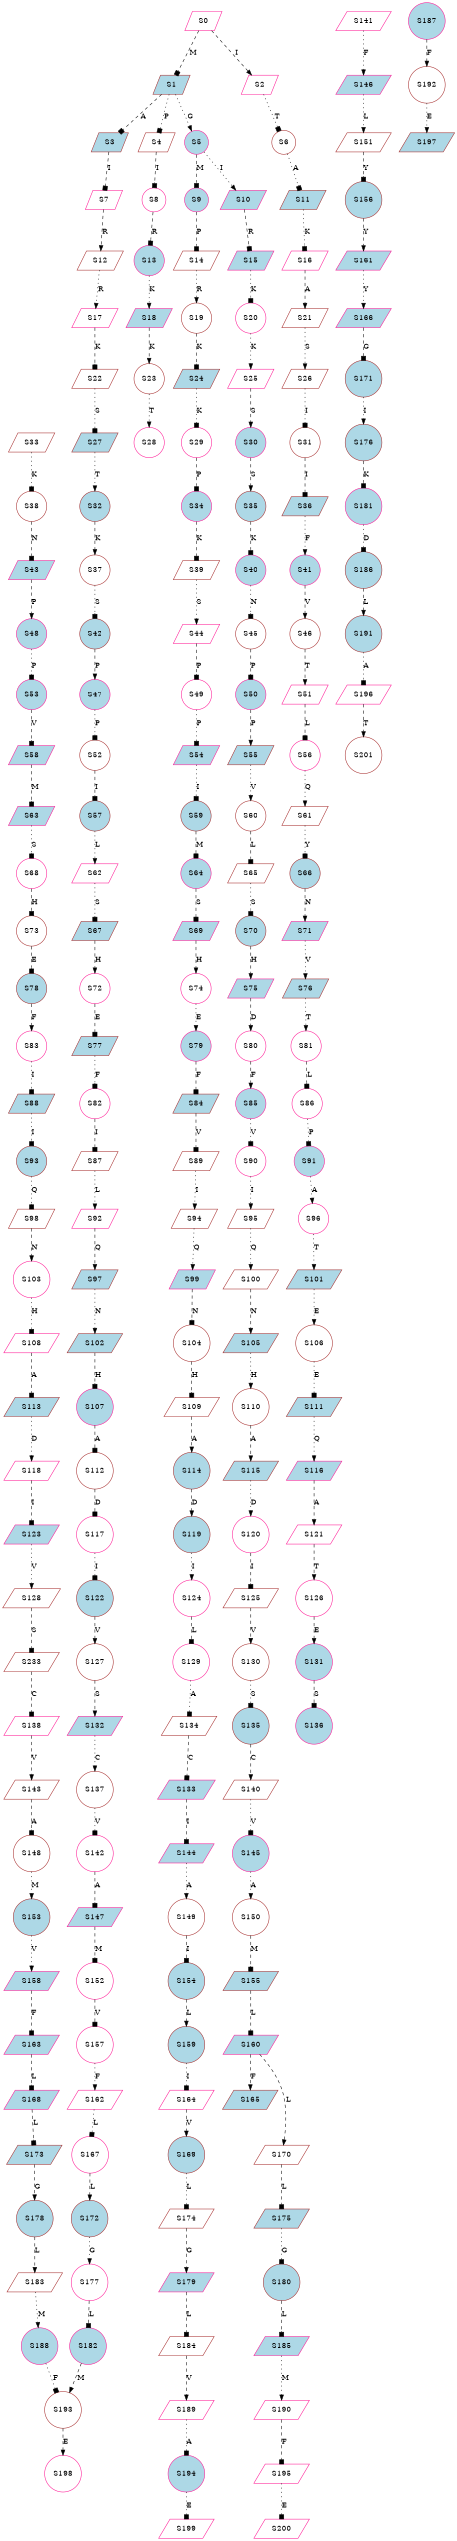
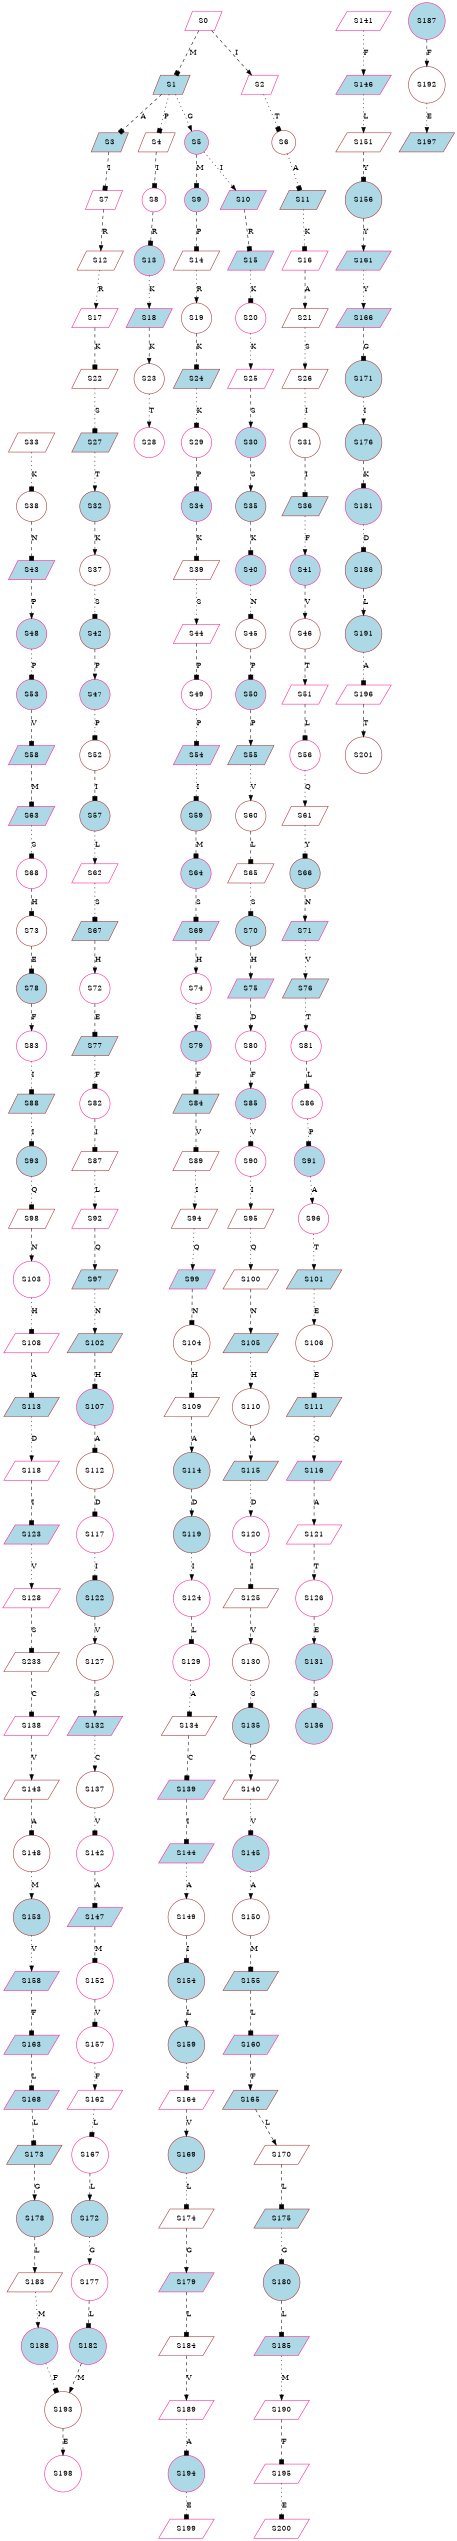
  strict digraph {
    node [color=brown fillcolor=white shape=parallelogram style=filled]
    edge [arrowhead=box style=dashed]
    S1 [fillcolor=lightblue]
    S0 [color=deeppink]
    S2 [color=deeppink]
    S3 [fillcolor=lightblue]
    S4
    S5 [color=deeppink fillcolor=lightblue shape=circle]
    S6 [shape=circle]
    S7 [color=deeppink]
    S8 [color=deeppink shape=circle]
    S9 [color=deeppink fillcolor=lightblue shape=circle]
    S10 [color=deeppink fillcolor=lightblue]
    S11 [fillcolor=lightblue]
    S12
    S13 [color=deeppink fillcolor=lightblue shape=circle]
    S14
    S15 [color=deeppink fillcolor=lightblue]
    S16 [color=deeppink]
    S17 [color=deeppink]
    S18 [color=deeppink fillcolor=lightblue]
    S19 [shape=circle]
    S20 [color=deeppink shape=circle]
    S21
    S22
    S23 [shape=circle]
    S24 [fillcolor=lightblue]
    S25 [color=deeppink]
    S26
    S27 [fillcolor=lightblue]
    S28 [color=deeppink shape=circle]
    S29 [color=deeppink shape=circle]
    S30 [color=deeppink fillcolor=lightblue shape=circle]
    S31 [shape=circle]
    S32 [fillcolor=lightblue shape=circle]
    S34 [color=deeppink fillcolor=lightblue shape=circle]
    S35 [fillcolor=lightblue shape=circle]
    S36 [fillcolor=lightblue]
    S37 [shape=circle]
    S33
    S38 [shape=circle]
    S39
    S40 [color=deeppink fillcolor=lightblue shape=circle]
    S41 [color=deeppink fillcolor=lightblue shape=circle]
    S42 [fillcolor=lightblue shape=circle]
    S43 [color=deeppink fillcolor=lightblue]
    S44 [color=deeppink]
    S45 [shape=circle]
    S46 [shape=circle]
    S47 [color=deeppink fillcolor=lightblue shape=circle]
    S48 [color=deeppink fillcolor=lightblue shape=circle]
    S49 [color=deeppink shape=circle]
    S50 [color=deeppink fillcolor=lightblue shape=circle]
    S51 [color=deeppink]
    S52 [shape=circle]
    S53 [color=deeppink fillcolor=lightblue shape=circle]
    S54 [color=deeppink fillcolor=lightblue]
    S55 [fillcolor=lightblue]
    S56 [color=deeppink shape=circle]
    S57 [fillcolor=lightblue shape=circle]
    S58 [color=deeppink fillcolor=lightblue]
    S59 [fillcolor=lightblue shape=circle]
    S60 [shape=circle]
    S61
    S62 [color=deeppink]
    S63 [color=deeppink fillcolor=lightblue]
    S64 [color=deeppink fillcolor=lightblue shape=circle]
    S65
    S66 [fillcolor=lightblue shape=circle]
    S67 [fillcolor=lightblue]
    S68 [color=deeppink shape=circle]
    S69 [color=deeppink fillcolor=lightblue]
    S70 [fillcolor=lightblue shape=circle]
    S71 [color=deeppink fillcolor=lightblue]
    S72 [color=deeppink shape=circle]
    S73 [shape=circle]
    S74 [color=deeppink shape=circle]
    S75 [color=deeppink fillcolor=lightblue]
    S76 [fillcolor=lightblue]
    S77 [fillcolor=lightblue]
    S78 [fillcolor=lightblue shape=circle]
    S79 [color=deeppink fillcolor=lightblue shape=circle]
    S80 [color=deeppink shape=circle]
    S81 [color=deeppink shape=circle]
    S82 [color=deeppink shape=circle]
    S83 [color=deeppink shape=circle]
    S84 [fillcolor=lightblue]
    S85 [color=deeppink fillcolor=lightblue shape=circle]
    S86 [color=deeppink shape=circle]
    S87
    S88 [fillcolor=lightblue]
    S89
    S90 [color=deeppink shape=circle]
    S91 [color=deeppink fillcolor=lightblue shape=circle]
    S92 [color=deeppink]
    S93 [fillcolor=lightblue shape=circle]
    S94
    S95
    S96 [color=deeppink shape=circle]
    S97 [fillcolor=lightblue]
    S98
    S99 [color=deeppink fillcolor=lightblue]
    S100
    S101 [fillcolor=lightblue]
    S102 [fillcolor=lightblue]
    S103 [color=deeppink shape=circle]
    S104 [shape=circle]
    S105 [fillcolor=lightblue]
    S106 [shape=circle]
    S107 [color=deeppink fillcolor=lightblue shape=circle]
    S108 [color=deeppink]
    S109
    S110 [shape=circle]
    S111 [fillcolor=lightblue]
    S112 [shape=circle]
    S113 [fillcolor=lightblue]
    S114 [fillcolor=lightblue shape=circle]
    S115 [fillcolor=lightblue]
    S116 [color=deeppink fillcolor=lightblue]
    S117 [color=deeppink shape=circle]
    S118 [color=deeppink]
    S119 [fillcolor=lightblue shape=circle]
    S120 [color=deeppink shape=circle]
    S121 [color=deeppink]
    S122 [fillcolor=lightblue shape=circle]
    S123 [color=deeppink fillcolor=lightblue]
    S124 [color=deeppink shape=circle]
    S125
    S126 [color=deeppink shape=circle]
    S127 [shape=circle]
-   S128
+   S128 [color=deeppink]
    S129 [color=deeppink shape=circle]
    S130 [shape=circle]
    S131 [color=deeppink fillcolor=lightblue shape=circle]
    S132 [color=deeppink fillcolor=lightblue]
    n134 [label=S233]
    S134
    S135 [fillcolor=lightblue shape=circle]
    S136 [color=deeppink fillcolor=lightblue shape=circle]
    S137 [shape=circle]
    S138 [color=deeppink]
-   S139 [color=deeppink fillcolor=lightblue label=S133]
+   S139 [color=deeppink fillcolor=lightblue]
    S140
    S142 [color=deeppink shape=circle]
    S143
    S144 [color=deeppink fillcolor=lightblue]
    S145 [color=deeppink fillcolor=lightblue shape=circle]
    S146 [color=deeppink fillcolor=lightblue]
    S141 [color=deeppink]
    S147 [color=deeppink fillcolor=lightblue]
    S148 [shape=circle]
    S149 [shape=circle]
    S150 [shape=circle]
    S151
    S152 [color=deeppink shape=circle]
    S153 [fillcolor=lightblue shape=circle]
    S154 [fillcolor=lightblue shape=circle]
    S155 [fillcolor=lightblue]
    S156 [fillcolor=lightblue shape=circle]
    S157 [color=deeppink shape=circle]
    S158 [color=deeppink fillcolor=lightblue]
    S159 [fillcolor=lightblue shape=circle]
    S160 [color=deeppink fillcolor=lightblue]
    S161 [color=deeppink fillcolor=lightblue]
    S162 [color=deeppink]
    S163 [color=deeppink fillcolor=lightblue]
    S164 [color=deeppink]
    S165 [fillcolor=lightblue]
    S166 [color=deeppink fillcolor=lightblue]
    S167 [color=deeppink shape=circle]
    S168 [color=deeppink fillcolor=lightblue]
    S169 [fillcolor=lightblue shape=circle]
    S170
    S171 [fillcolor=lightblue shape=circle]
    S172 [fillcolor=lightblue shape=circle]
    S173 [fillcolor=lightblue]
    S174
    S175 [fillcolor=lightblue]
    S176 [fillcolor=lightblue shape=circle]
    S177 [color=deeppink shape=circle]
    S178 [fillcolor=lightblue shape=circle]
    S179 [color=deeppink fillcolor=lightblue]
    S180 [fillcolor=lightblue shape=circle]
    S181 [color=deeppink fillcolor=lightblue shape=circle]
    S182 [color=deeppink fillcolor=lightblue shape=circle]
    S183
    S184
    S185 [color=deeppink fillcolor=lightblue]
    S186 [fillcolor=lightblue shape=circle]
    S193 [shape=circle]
    S188 [color=deeppink fillcolor=lightblue shape=circle]
    S189 [color=deeppink]
    S190 [color=deeppink]
    S191 [fillcolor=lightblue shape=circle]
    S187 [color=deeppink fillcolor=lightblue shape=circle]
    S192 [shape=circle]
    S194 [color=deeppink fillcolor=lightblue shape=circle]
    S195 [color=deeppink]
    S196 [color=deeppink]
    S197 [fillcolor=lightblue]
    S198 [color=deeppink shape=circle]
    S199 [color=deeppink]
    S200 [color=deeppink]
    S201 [shape=circle]
    S1 -> S3 [label=A]
    S1 -> S4 [label=P style=dotted]
    S1 -> S5 [arrowhead=normal label=G style=dotted]
    S0 -> S1 [label=M]
    S0 -> S2 [arrowhead=normal label=I]
    S2 -> S6 [label=T style=dotted]
    S3 -> S7 [label=I]
    S4 -> S8 [label=I]
    S5 -> S9 [label=M]
    S5 -> S10 [arrowhead=normal label=I style=dotted]
    S6 -> S11 [label=A style=dotted]
    S7 -> S12 [arrowhead=normal label=R]
    S8 -> S13 [label=R]
    S9 -> S14 [label=P]
    S10 -> S15 [label=R]
    S11 -> S16 [label=K style=dotted]
    S12 -> S17 [arrowhead=normal label=R style=dotted]
    S13 -> S18 [arrowhead=normal label=K style=dotted]
    S14 -> S19 [arrowhead=normal label=R style=dotted]
    S15 -> S20 [label=K style=dotted]
    S16 -> S21 [arrowhead=normal label=A]
    S17 -> S22 [label=K]
    S18 -> S23 [arrowhead=normal label=K]
    S19 -> S24 [label=K]
    S20 -> S25 [arrowhead=normal label=K style=dotted]
    S21 -> S26 [arrowhead=normal label=S style=dotted]
    S22 -> S27 [label=S style=dotted]
    S23 -> S28 [arrowhead=normal label=T style=dotted]
    S24 -> S29 [label=K style=dotted]
    S25 -> S30 [arrowhead=normal label=S]
    S26 -> S31 [label=I style=dotted]
    S27 -> S32 [arrowhead=normal label=T style=dotted]
    S29 -> S34 [label=P]
    S30 -> S35 [arrowhead=normal label=S]
    S31 -> S36 [label=I]
    S32 -> S37 [arrowhead=normal label=K]
    S34 -> S39 [label=K]
    S35 -> S40 [label=K]
    S36 -> S41 [arrowhead=normal label=F style=dotted]
    S37 -> S42 [label=S style=dotted]
    S33 -> S38 [label=K style=dotted]
    S38 -> S43 [label=N]
    S39 -> S44 [arrowhead=normal label=S style=dotted]
    S40 -> S45 [label=N style=dotted]
    S41 -> S46 [arrowhead=normal label=V]
    S42 -> S47 [arrowhead=normal label=P]
    S43 -> S48 [arrowhead=normal label=P]
    S44 -> S49 [label=P]
    S45 -> S50 [label=P]
    S46 -> S51 [arrowhead=normal label=T]
    S47 -> S52 [label=P style=dotted]
    S48 -> S53 [label=P style=dotted]
    S49 -> S54 [label=P style=dotted]
    S50 -> S55 [arrowhead=normal label=P]
    S51 -> S56 [label=L]
    S52 -> S57 [label=I]
    S53 -> S58 [label=V]
    S54 -> S59 [label=I style=dotted]
    S55 -> S60 [arrowhead=normal label=V style=dotted]
    S56 -> S61 [arrowhead=normal label=Q style=dotted]
    S57 -> S62 [arrowhead=normal label=L style=dotted]
    S58 -> S63 [label=M]
    S59 -> S64 [label=M]
    S60 -> S65 [label=L]
    S61 -> S66 [label=Y style=dotted]
    S62 -> S67 [label=S style=dotted]
    S63 -> S68 [label=S style=dotted]
    S64 -> S69 [label=S]
    S65 -> S70 [label=S style=dotted]
    S66 -> S71 [arrowhead=normal label=N]
    S67 -> S72 [arrowhead=normal label=H]
    S68 -> S73 [label=H]
    S69 -> S74 [arrowhead=normal label=H]
    S70 -> S75 [arrowhead=normal label=H]
    S71 -> S76 [arrowhead=normal label=V style=dotted]
    S72 -> S77 [label=E]
    S73 -> S78 [label=E]
    S74 -> S79 [arrowhead=normal label=E style=dotted]
    S75 -> S80 [arrowhead=normal label=D]
    S76 -> S81 [arrowhead=normal label=T style=dotted]
    S77 -> S82 [label=F style=dotted]
    S78 -> S83 [arrowhead=normal label=F]
    S79 -> S84 [label=F]
    S80 -> S85 [arrowhead=normal label=F]
    S81 -> S86 [label=L]
    S82 -> S87 [label=I]
    S83 -> S88 [label=I style=dotted]
    S84 -> S89 [label=V]
    S85 -> S90 [label=V style=dotted]
    S86 -> S91 [label=P style=dotted]
    S87 -> S92 [arrowhead=normal label=L style=dotted]
    S88 -> S93 [label=I style=dotted]
    S89 -> S94 [arrowhead=normal label=I style=dotted]
    S90 -> S95 [arrowhead=normal label=I style=dotted]
    S91 -> S96 [arrowhead=normal label=A style=dotted]
    S92 -> S97 [arrowhead=normal label=Q]
    S93 -> S98 [label=Q style=dotted]
    S94 -> S99 [arrowhead=normal label=Q style=dotted]
    S95 -> S100 [arrowhead=normal label=Q style=dotted]
    S96 -> S101 [arrowhead=normal label=T style=dotted]
    S97 -> S102 [arrowhead=normal label=N style=dotted]
    S98 -> S103 [arrowhead=normal label=N]
    S99 -> S104 [label=N]
    S100 -> S105 [arrowhead=normal label=N]
    S101 -> S106 [arrowhead=normal label=E style=dotted]
    S102 -> S107 [label=H]
    S103 -> S108 [label=H style=dotted]
    S104 -> S109 [label=H]
    S105 -> S110 [arrowhead=normal label=H style=dotted]
    S106 -> S111 [label=E style=dotted]
    S107 -> S112 [label=A]
    S108 -> S113 [label=A]
    S109 -> S114 [arrowhead=normal label=A]
    S110 -> S115 [arrowhead=normal label=A]
    S111 -> S116 [arrowhead=normal label=Q style=dotted]
    S112 -> S117 [label=D]
    S113 -> S118 [arrowhead=normal label=D style=dotted]
    S114 -> S119 [arrowhead=normal label=D]
    S115 -> S120 [arrowhead=normal label=D style=dotted]
    S116 -> S121 [arrowhead=normal label=A]
    S117 -> S122 [label=I style=dotted]
    S118 -> S123 [label=I]
    S119 -> S124 [arrowhead=normal label=I style=dotted]
    S120 -> S125 [label=I]
    S121 -> S126 [arrowhead=normal label=T]
    S122 -> S127 [arrowhead=normal label=V]
    S123 -> S128 [arrowhead=normal label=V style=dotted]
    S124 -> S129 [label=L]
    S125 -> S130 [arrowhead=normal label=V]
    S126 -> S131 [arrowhead=normal label=E]
    S127 -> S132 [arrowhead=normal label=S]
    S128 -> n134 [label=S]
    S129 -> S134 [label=A style=dotted]
    S130 -> S135 [label=S style=dotted]
    S131 -> S136 [label=S]
    S132 -> S137 [arrowhead=normal label=C style=dotted]
    n134 -> S138 [label=C]
    S134 -> S139 [label=C]
    S135 -> S140 [arrowhead=normal label=C]
    S137 -> S142 [label=V style=dotted]
    S138 -> S143 [arrowhead=normal label=V]
    S139 -> S144 [label=I]
    S140 -> S145 [label=V style=dotted]
    S142 -> S147 [label=A]
    S143 -> S148 [label=A]
    S144 -> S149 [arrowhead=normal label=A style=dotted]
    S145 -> S150 [arrowhead=normal label=A style=dotted]
    S146 -> S151 [arrowhead=normal label=L style=dotted]
    S141 -> S146 [arrowhead=normal label=F style=dotted]
    S147 -> S152 [label=M]
    S148 -> S153 [arrowhead=normal label=M style=dotted]
    S149 -> S154 [label=I]
    S150 -> S155 [label=M]
    S151 -> S156 [label=Y]
    S152 -> S157 [label=V]
    S153 -> S158 [arrowhead=normal label=V style=dotted]
    S154 -> S159 [arrowhead=normal label=L]
    S155 -> S160 [label=L]
    S156 -> S161 [arrowhead=normal label=Y]
    S157 -> S162 [arrowhead=normal label=F style=dotted]
    S158 -> S163 [label=F]
    S159 -> S164 [label=I style=dotted]
    S160 -> S165 [arrowhead=normal label=F]
    S161 -> S166 [arrowhead=normal label=Y style=dotted]
    S162 -> S167 [label=L style=dotted]
    S163 -> S168 [label=L]
    S164 -> S169 [arrowhead=normal label=V]
-   S160 -> S170 [arrowhead=normal label=L]
+   S165 -> S170 [arrowhead=normal label=L]
    S166 -> S171 [label=G]
    S167 -> S172 [arrowhead=normal label=L]
    S168 -> S173 [label=L]
    S169 -> S174 [label=L style=dotted]
    S170 -> S175 [label=L]
    S171 -> S176 [arrowhead=normal label=I style=dotted]
    S172 -> S177 [arrowhead=normal label=G style=dotted]
    S173 -> S178 [arrowhead=normal label=G]
    S174 -> S179 [arrowhead=normal label=G]
    S175 -> S180 [label=G style=dotted]
    S176 -> S181 [label=K]
    S177 -> S182 [label=L]
    S178 -> S183 [arrowhead=normal label=L]
    S179 -> S184 [label=L]
    S180 -> S185 [label=L]
    S181 -> S186 [label=D style=dotted]
    S182 -> S193 [arrowhead=normal label=M]
    S183 -> S188 [arrowhead=normal label=M style=dotted]
    S184 -> S189 [arrowhead=normal label=V]
    S185 -> S190 [arrowhead=normal label=M style=dotted]
    S186 -> S191 [arrowhead=normal label=L]
    S193 -> S198 [arrowhead=normal label=E]
    S188 -> S193 [label=F style=dotted]
    S189 -> S194 [label=A style=dotted]
    S190 -> S195 [label=F]
    S191 -> S196 [label=A style=dotted]
    S187 -> S192 [arrowhead=normal label=F]
    S192 -> S197 [arrowhead=normal label=E style=dotted]
    S194 -> S199 [label=E style=dotted]
    S195 -> S200 [label=E style=dotted]
    S196 -> S201 [arrowhead=normal label=T]
  }
